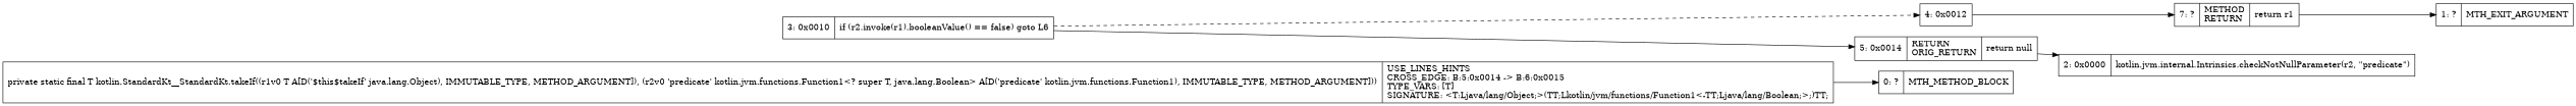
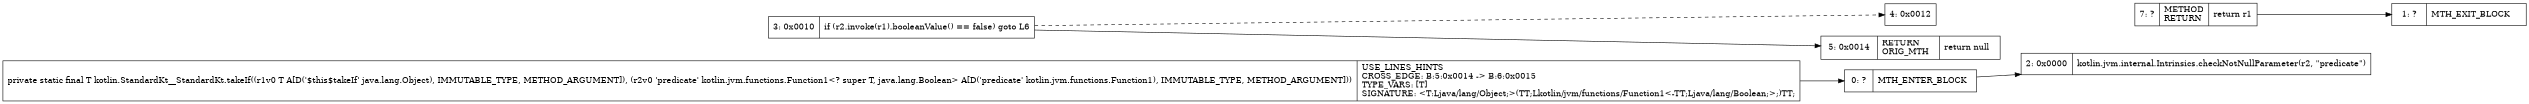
  digraph {
    rankdir=LR
    node [shape=record]
-   n1 [label="{0\:\ ?|MTH_METHOD_BLOCK\l}"]
+   n1 [label="{0\:\ ?|MTH_ENTER_BLOCK\l}"]
    n2 [label="{2\:\ 0x0000|kotlin.jvm.internal.Intrinsics.checkNotNullParameter(r2, \"predicate\")\l}"]
    n3 [label="{3\:\ 0x0010|if (r2.invoke(r1).booleanValue() == false) goto L6\l}"]
    n4 [label="{4\:\ 0x0012}"]
-   n5 [label="{5\:\ 0x0014|RETURN\lORIG_RETURN\l|return null\l}"]
+   n5 [label="{5\:\ 0x0014|RETURN\lORIG_MTH\l|return null\l}"]
    n6 [label="{7\:\ ?|METHOD\lRETURN\l|return r1\l}"]
-   n7 [label="{1\:\ ?|MTH_EXIT_ARGUMENT\l}"]
+   n7 [label="{1\:\ ?|MTH_EXIT_BLOCK\l}"]
    n8 [label="{private static final T kotlin.StandardKt__StandardKt.takeIf((r1v0 T A[D('$this$takeIf' java.lang.Object), IMMUTABLE_TYPE, METHOD_ARGUMENT]), (r2v0 'predicate' kotlin.jvm.functions.Function1\<? super T, java.lang.Boolean\> A[D('predicate' kotlin.jvm.functions.Function1), IMMUTABLE_TYPE, METHOD_ARGUMENT]))  | USE_LINES_HINTS\lCROSS_EDGE: B:5:0x0014 \-\> B:6:0x0015\lTYPE_VARS: [T]\lSIGNATURE: \<T:Ljava\/lang\/Object;\>(TT;Lkotlin\/jvm\/functions\/Function1\<\-TT;Ljava\/lang\/Boolean;\>;)TT;\l}"]
-   n5 -> n2
+   n1 -> n2
    n3 -> n4 [style=dashed]
    n3 -> n5
-   n4 -> n6
    n6 -> n7
    n8 -> n1
  }
